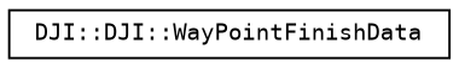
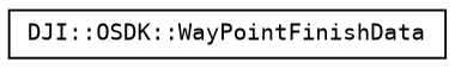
  digraph {
    rankdir=TB
    fontname="DejaVu Sans Mono"
-   n1 [color=black fillcolor=white fontname="DejaVu Sans Mono" fontsize=10 height=0.2 label="DJI::DJI::WayPointFinishData" shape=record style=filled width=0.4]
+   n1 [color=black fillcolor=white fontname="DejaVu Sans Mono" fontsize=10 height=0.2 label="DJI::OSDK::WayPointFinishData" shape=record style=filled width=0.4]
  }
